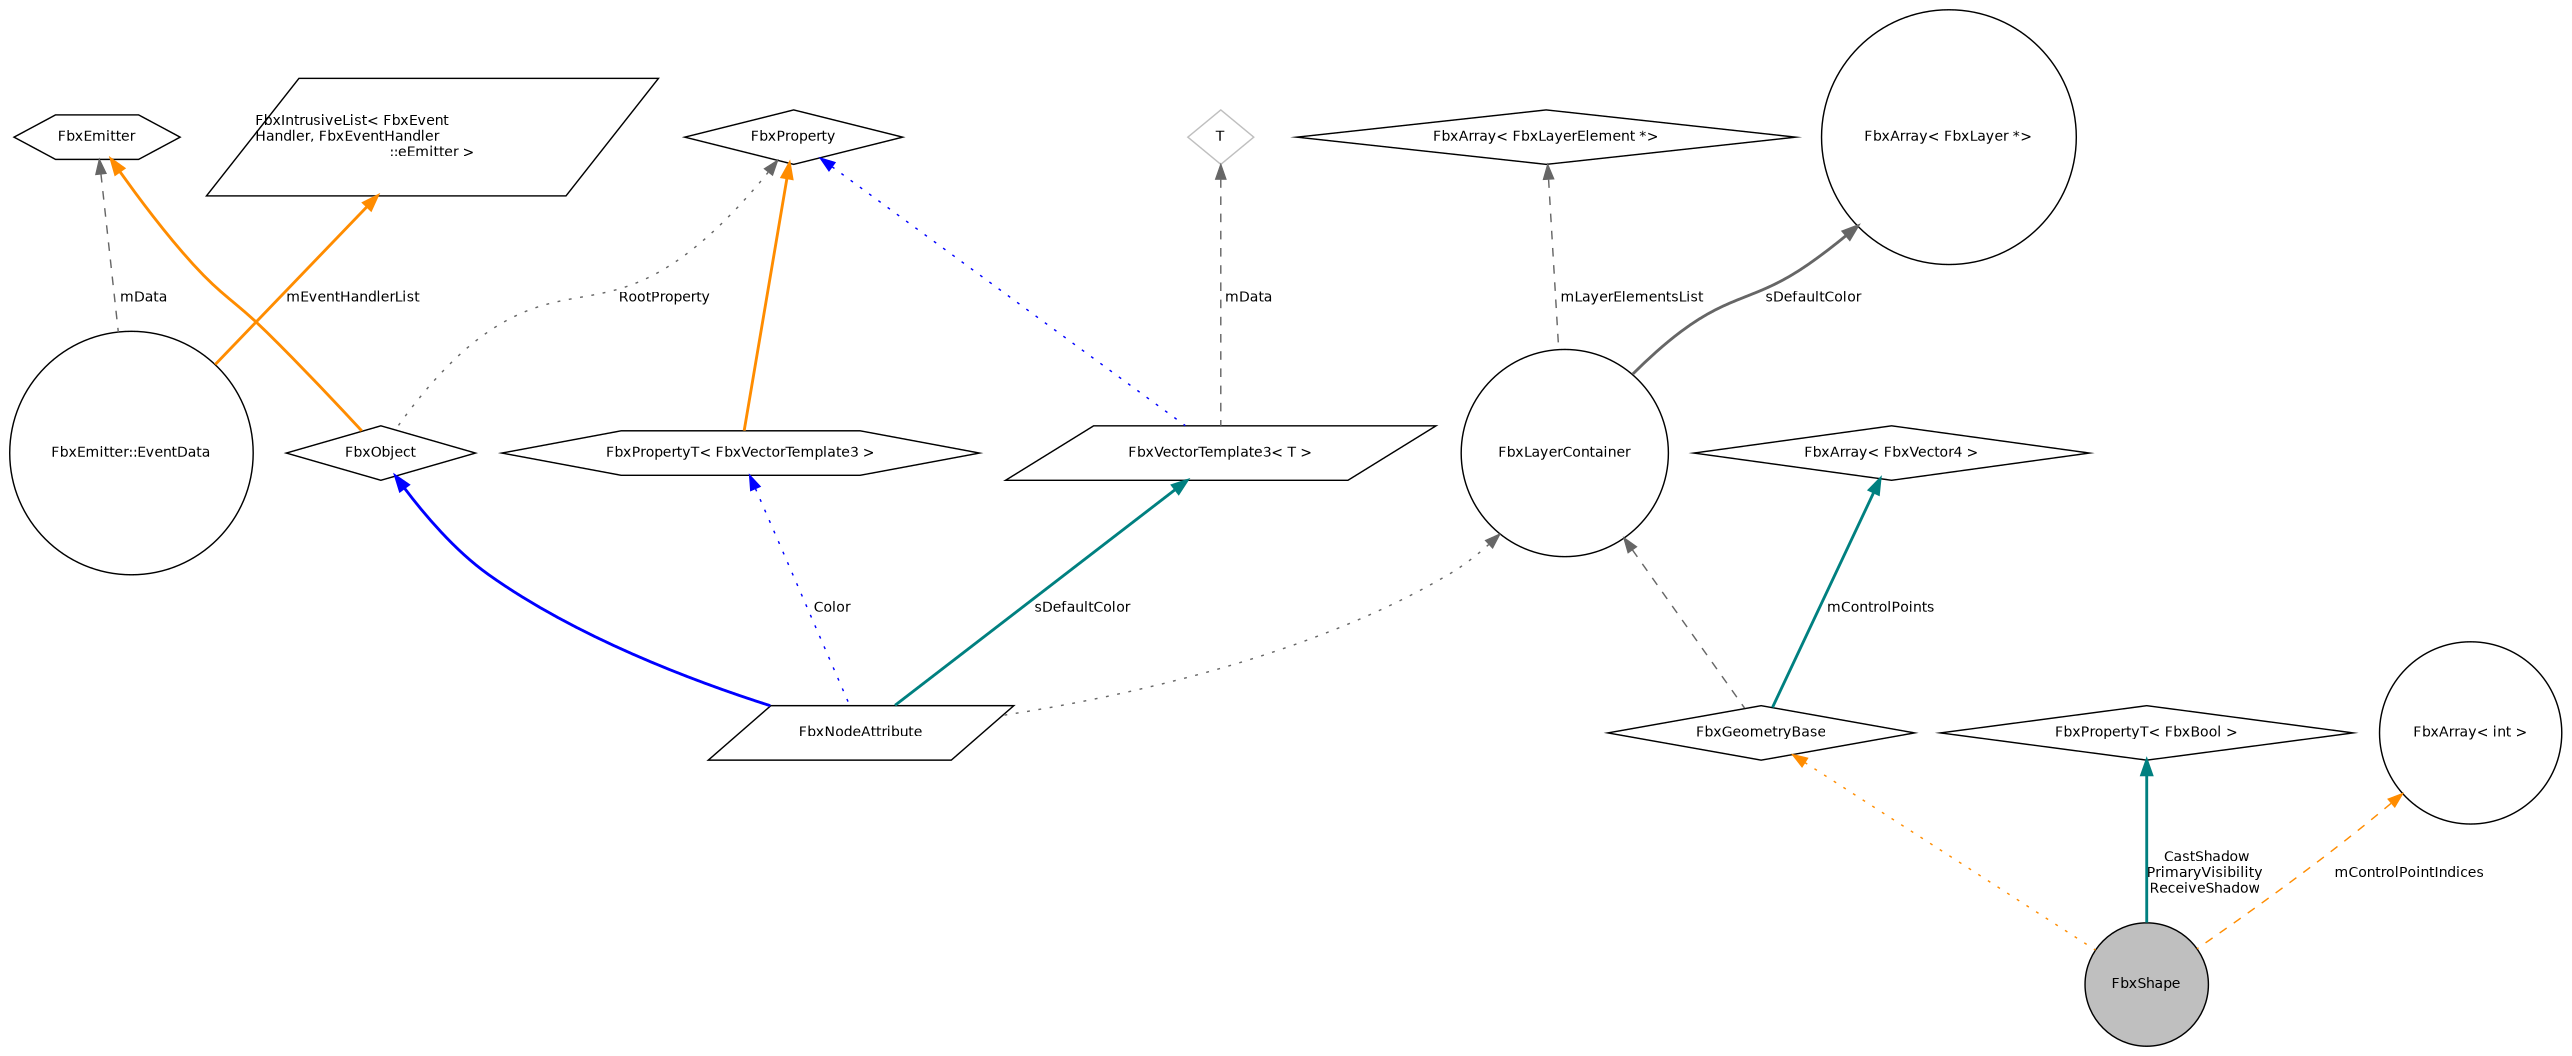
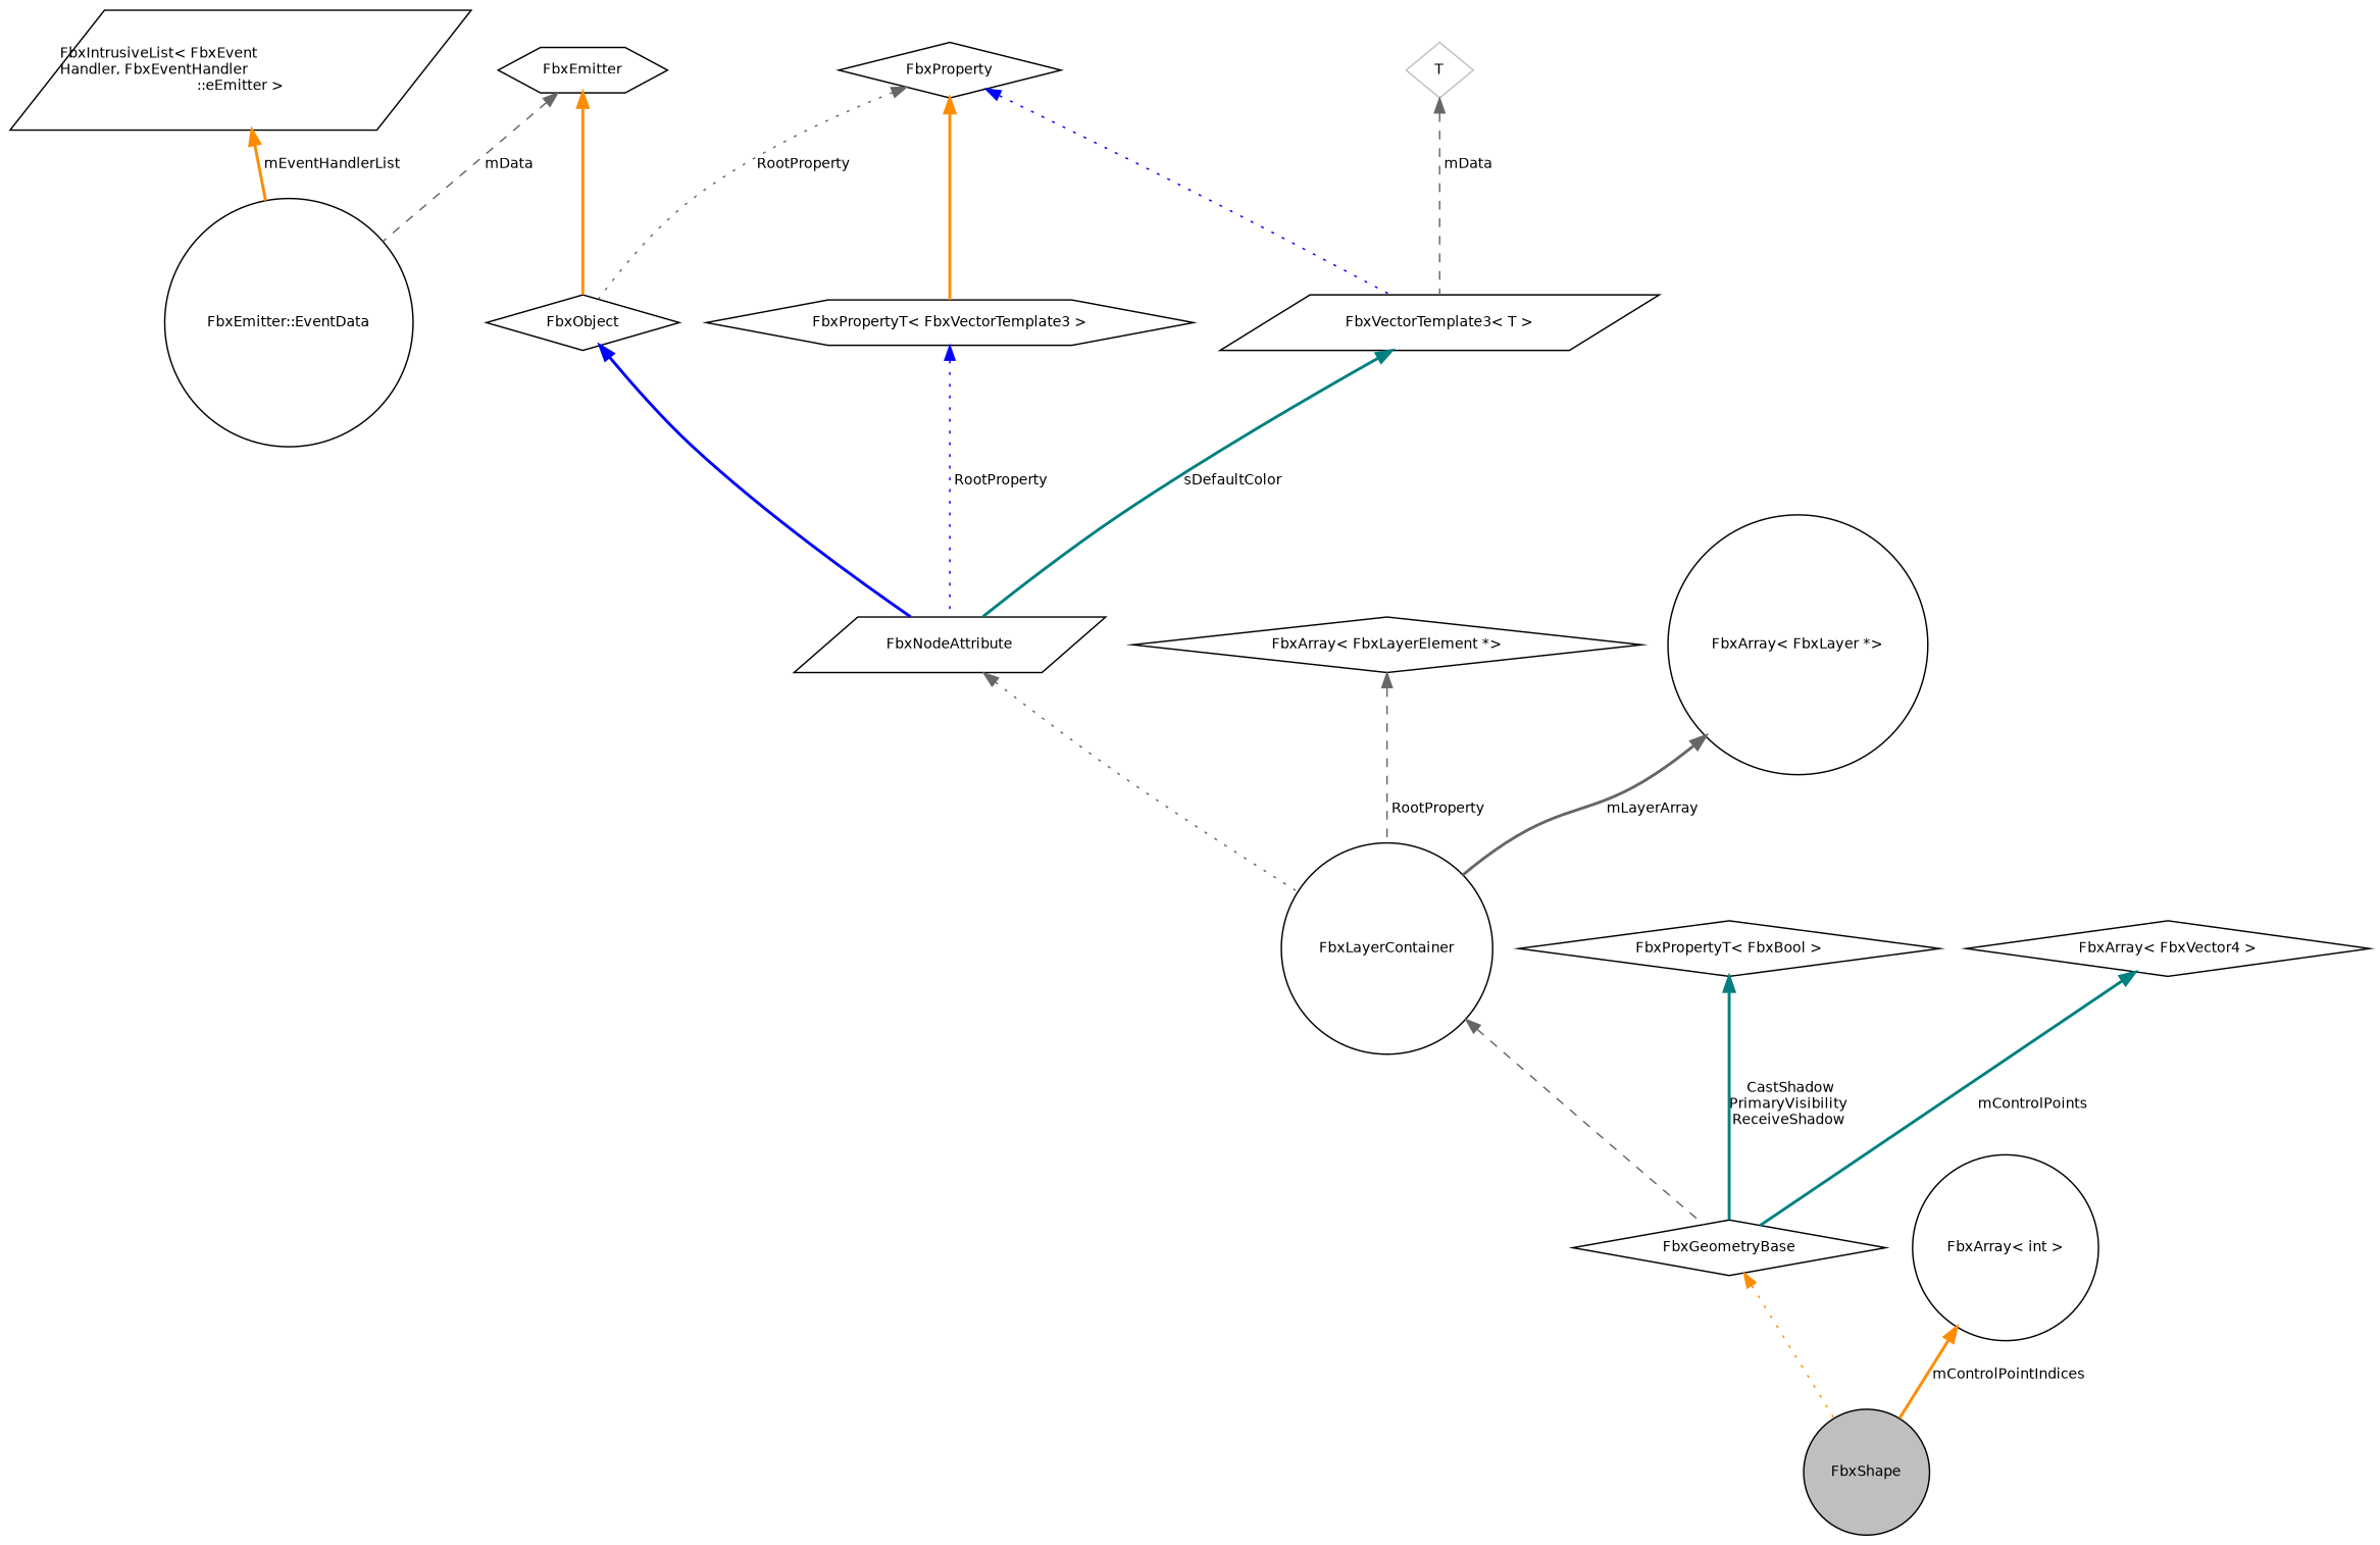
  digraph {
    rankdir=TB
    node [color=black fillcolor=white fontname=Helvetica fontsize=10 shape=diamond style=filled]
    edge [color=gray40 dir=back fontname=Helvetica fontsize=10 labelfontname=Helvetica labelfontsize=10 style=bold]
    n1 [fillcolor=grey75 fontcolor=black height=0.2 label=FbxShape shape=circle width=0.4]
    n2 [height=0.2 label=FbxGeometryBase width=0.4]
    n3 [height=0.2 label=FbxLayerContainer shape=circle width=0.4]
    n4 [height=0.2 label=FbxNodeAttribute shape=parallelogram width=0.4]
    n5 [height=0.2 label=FbxObject width=0.4]
    n6 [height=0.2 label=FbxEmitter shape=hexagon width=0.4]
    n7 [height=0.2 label="FbxEmitter::EventData" shape=circle width=0.4]
    n8 [height=0.2 label="FbxIntrusiveList\< FbxEvent\lHandler, FbxEventHandler\l::eEmitter \>" shape=parallelogram width=0.4]
    n9 [height=0.2 label=FbxProperty width=0.4]
    n10 [height=0.2 label="FbxPropertyT\< FbxVectorTemplate3 \>" shape=hexagon width=0.4]
    n11 [height=0.2 label="FbxVectorTemplate3\< T \>" shape=parallelogram width=0.4]
    n12 [height=0.2 label="FbxPropertyT\< FbxBool \>" width=0.4]
    n13 [color=grey75 height=0.2 label=T width=0.4]
    n14 [height=0.2 label="FbxArray\< FbxLayerElement *\>" width=0.4]
    n15 [height=0.2 label="FbxArray\< FbxLayer *\>" shape=circle width=0.4]
    n16 [height=0.2 label="FbxArray\< FbxVector4 \>" width=0.4]
    n17 [height=0.2 label="FbxArray\< int \>" shape=circle width=0.4]
    n2 -> n1 [color=darkorange style=dotted]
    n3 -> n2 [style=dashed]
-   n3 -> n4 [style=dotted]
+   n4 -> n3 [style=dotted]
    n5 -> n4 [color=blue]
    n6 -> n5 [color=darkorange]
    n6 -> n7 [label=" mData" style=dashed]
    n8 -> n7 [color=darkorange label=" mEventHandlerList"]
    n9 -> n5 [label=" RootProperty" style=dotted]
    n9 -> n10 [color=darkorange]
    n9 -> n11 [color=blue style=dotted]
-   n10 -> n4 [color=blue label=" Color" style=dotted]
+   n10 -> n4 [color=blue label=" RootProperty" style=dotted]
    n11 -> n4 [color=teal label=" sDefaultColor"]
-   n12 -> n1 [color=teal label=" CastShadow\nPrimaryVisibility\nReceiveShadow"]
+   n12 -> n2 [color=teal label=" CastShadow\nPrimaryVisibility\nReceiveShadow"]
    n13 -> n11 [label=" mData" style=dashed]
-   n14 -> n3 [label=" mLayerElementsList" style=dashed]
-   n15 -> n3 [label=" sDefaultColor"]
+   n14 -> n3 [label=" RootProperty" style=dashed]
+   n15 -> n3 [label=" mLayerArray"]
    n16 -> n2 [color=teal label=" mControlPoints"]
-   n17 -> n1 [color=darkorange label=" mControlPointIndices" style=dashed]
+   n17 -> n1 [color=darkorange label=" mControlPointIndices"]
  }
